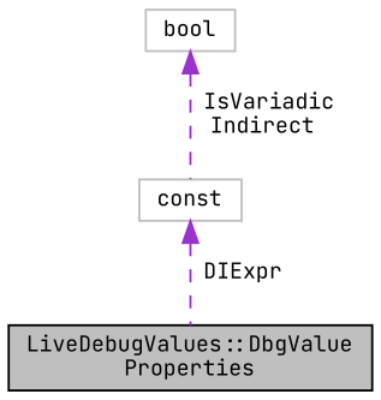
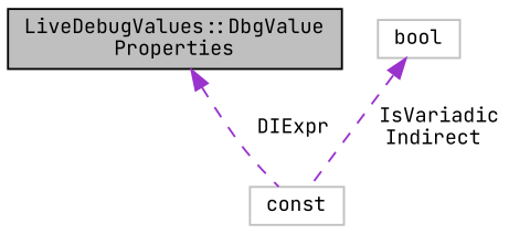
  digraph {
    fontname="JetBrains Mono"
    node [color=grey75 fontname="JetBrains Mono" fontsize=10 shape=record]
    edge [color=darkorchid3 dir=back fontname="JetBrains Mono" fontsize=10 labelfontname=Helvetica labelfontsize=10 style=dashed]
    n1 [color=black fillcolor=grey75 fontcolor=black height=0.2 label="LiveDebugValues::DbgValue\lProperties" style=filled width=0.4]
    n2 [height=0.2 label=bool width=0.4]
    n3 [height=0.2 label=const width=0.4]
    n2 -> n3 [label=" IsVariadic\nIndirect"]
-   n3 -> n1 [label=" DIExpr"]
+   n1 -> n3 [label=" DIExpr"]
  }
